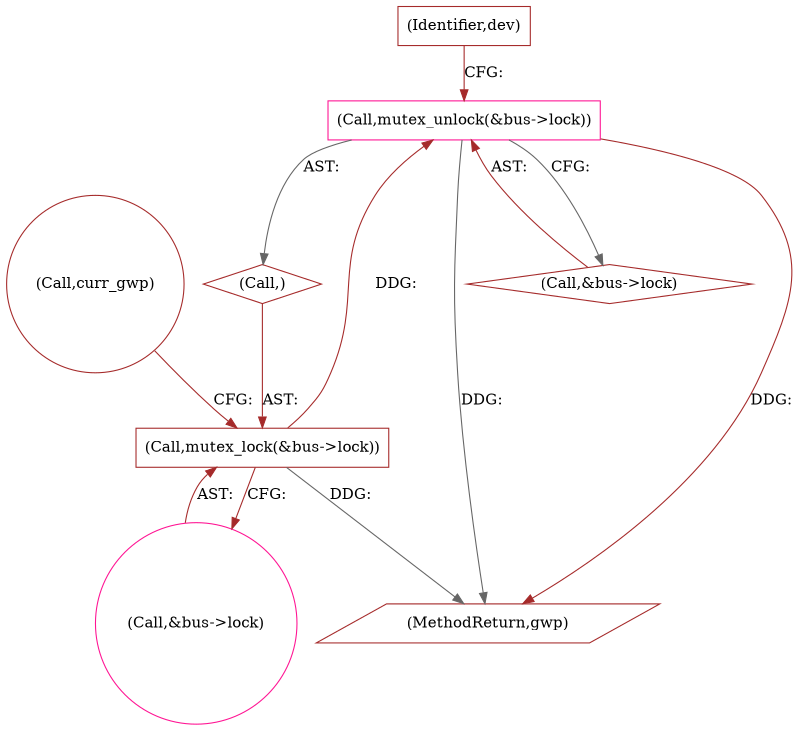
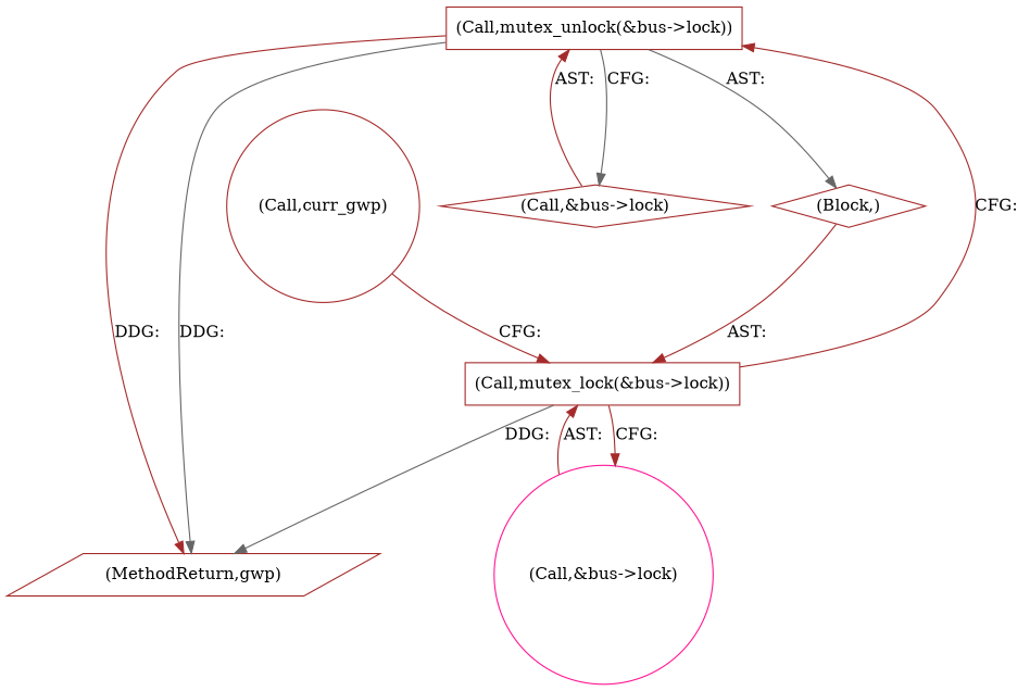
  digraph {
    node [color=brown shape=box]
    edge [color=brown]
-   n1 [color=deeppink label="(Call,mutex_unlock(&bus->lock))"]
-   n2 [label="(Call,)" shape=diamond]
+   n1 [label="(Call,mutex_unlock(&bus->lock))"]
+   n2 [label="(Block,)" shape=diamond]
    n3 [label="(MethodReturn,gwp)" shape=parallelogram]
    n4 [label="(Call,&bus->lock)" shape=diamond]
    n5 [label="(Call,mutex_lock(&bus->lock))"]
    n6 [color=deeppink label="(Call,&bus->lock)" shape=circle]
-   n7 [label="(Identifier,dev)"]
    n8 [label="(Call,curr_gwp)" shape=circle]
    n1 -> n2 [color=gray40 label="AST: "]
    n1 -> n3 [label="DDG: "]
    n1 -> n3 [color=gray40 label="DDG: "]
    n1 -> n4 [color=gray40 label="CFG: "]
    n2 -> n5 [label="AST: "]
    n4 -> n1 [label="AST: "]
-   n5 -> n1 [label="DDG: "]
+   n5 -> n1 [label="CFG: "]
    n5 -> n3 [color=gray40 label="DDG: "]
    n5 -> n6 [label="CFG: "]
    n6 -> n5 [label="AST: "]
-   n7 -> n1 [label="CFG: "]
    n8 -> n5 [label="CFG: "]
  }
